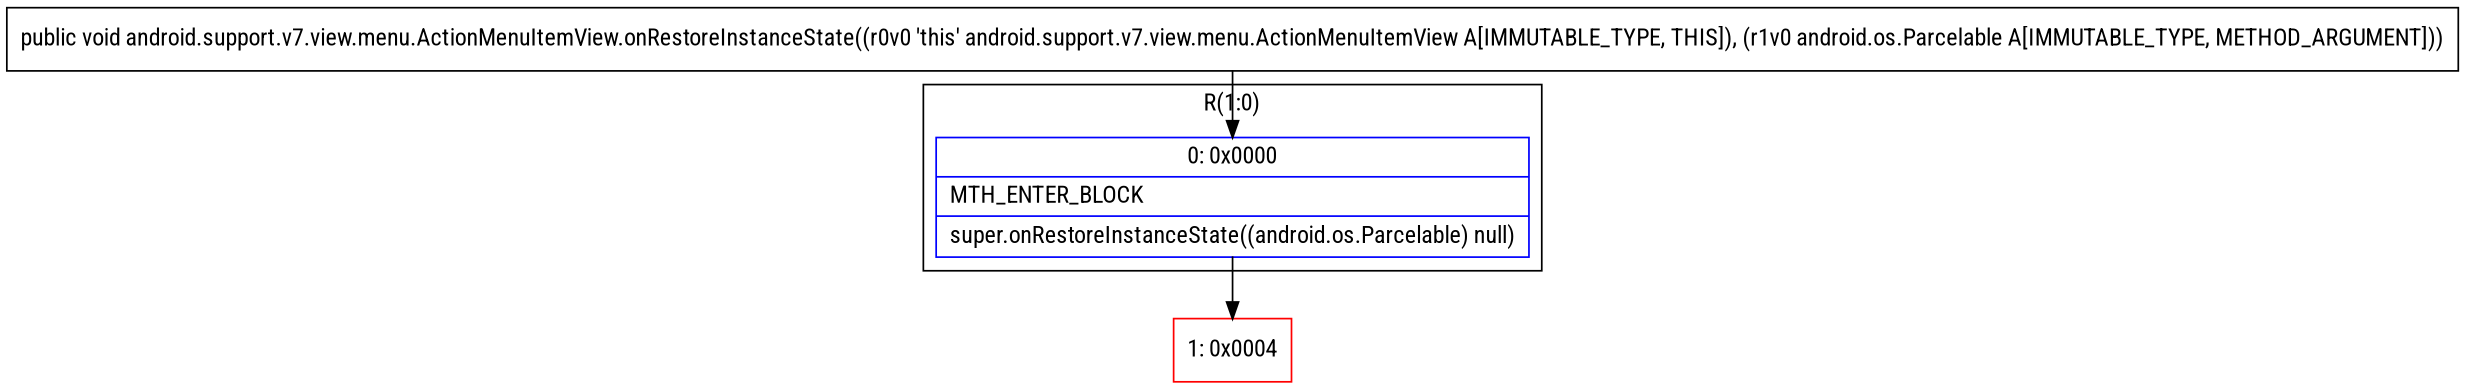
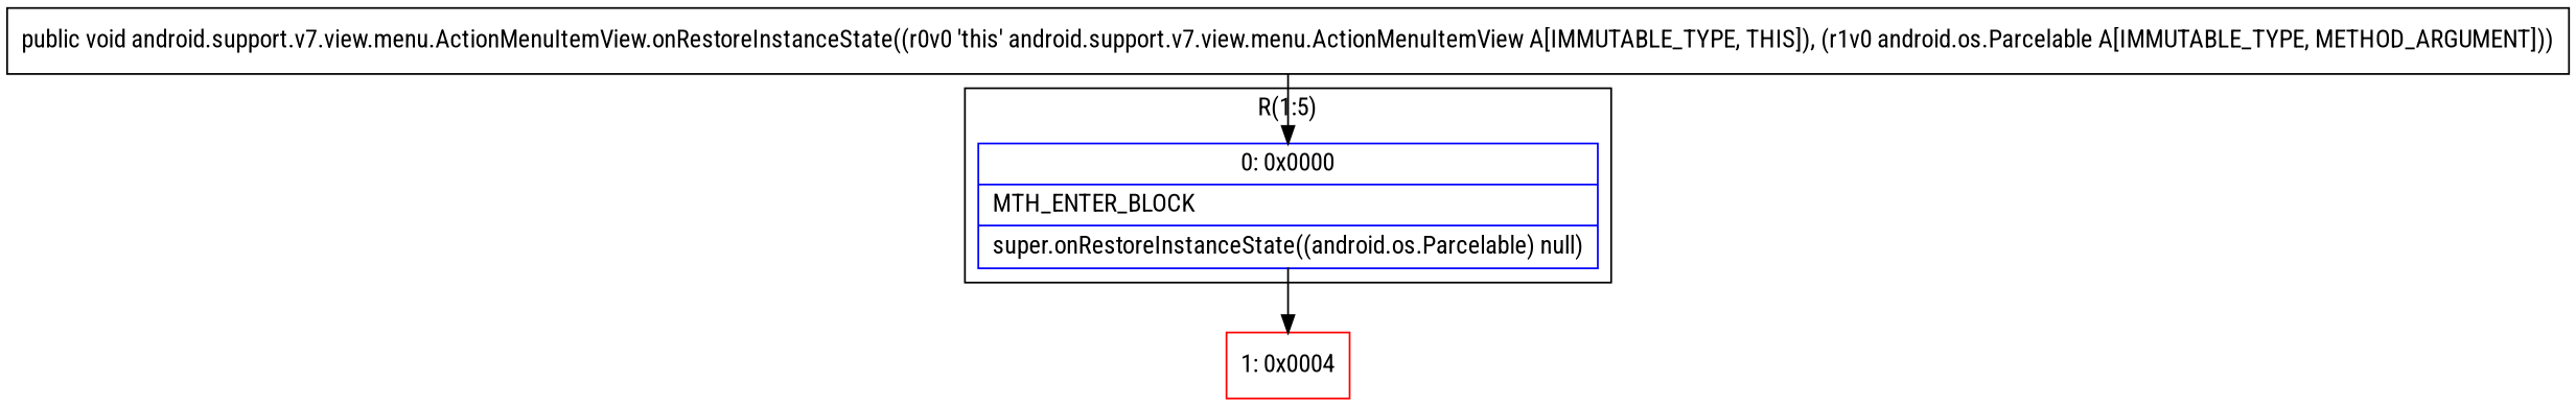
  digraph {
    fontname="Roboto Condensed"
    node [shape=record fontname="Roboto Condensed"]
    edge [fontname="Roboto Condensed"]
    n1 [color=blue label="{0\:\ 0x0000|MTH_ENTER_BLOCK\l|super.onRestoreInstanceState((android.os.Parcelable) null)\l}"]
    n2 [color=red label="{1\:\ 0x0004}"]
    n3 [label="{public void android.support.v7.view.menu.ActionMenuItemView.onRestoreInstanceState((r0v0 'this' android.support.v7.view.menu.ActionMenuItemView A[IMMUTABLE_TYPE, THIS]), (r1v0 android.os.Parcelable A[IMMUTABLE_TYPE, METHOD_ARGUMENT])) }"]
    subgraph cluster_1 {
-     label="R(1:0)"
+     label="R(1:5)"
      n1
    }
    n1 -> n2
    n3 -> n1
  }
